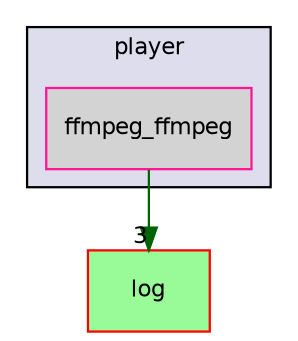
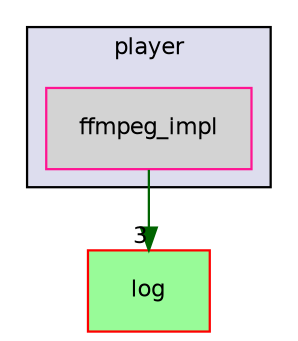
  digraph {
    compound=true
    node [fontname=Helvetica fontsize=10 shape=box style=filled]
-   n1 [fillcolor=lightgrey label=ffmpeg_ffmpeg pencolor=black color=deeppink]
+   n1 [fillcolor=lightgrey label=ffmpeg_impl pencolor=black color=deeppink]
    n2 [label=log fillcolor=palegreen color=red]
    subgraph cluster_1 {
      bgcolor="#ddddee"
      fontname=Helvetica
      fontsize=10
      label=player
      pencolor=black
      n1
    }
    n1 -> n2 [headlabel=3 labeldistance=1.5 labelfontname=Helvetica labelfontsize=10 color=darkgreen]
  }
